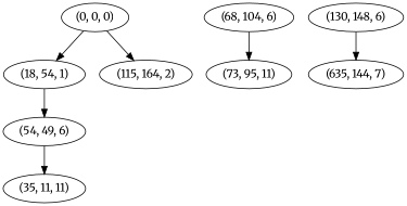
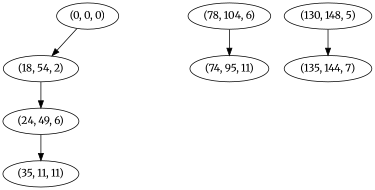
  digraph {
    fontname=Merriweather
    node [fontname=Merriweather]
    edge [fontname=Merriweather]
    "(0, 0, 0)"
-   "(18, 54, 1)"
-   "(115, 164, 2)"
-   "(24, 49, 6)" [label="(54, 49, 6)"]
-   "(68, 104, 6)"
-   "(73, 95, 11)"
+   "(18, 54, 1)" [label="(18, 54, 2)"]
+   "(24, 49, 6)"
+   "(68, 104, 6)" [label="(78, 104, 6)"]
+   "(73, 95, 11)" [label="(74, 95, 11)"]
    n7 [label="(35, 11, 11)"]
-   "(130, 148, 5)" [label="(130, 148, 6)"]
-   "(135, 144, 7)" [label="(635, 144, 7)"]
+   "(130, 148, 5)"
+   "(135, 144, 7)"
    "(0, 0, 0)" -> "(18, 54, 1)"
-   "(0, 0, 0)" -> "(115, 164, 2)"
    "(18, 54, 1)" -> "(24, 49, 6)"
    "(24, 49, 6)" -> n7
    "(68, 104, 6)" -> "(73, 95, 11)"
    "(130, 148, 5)" -> "(135, 144, 7)"
  }
